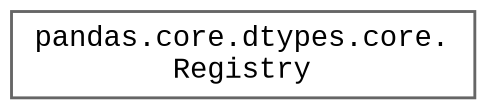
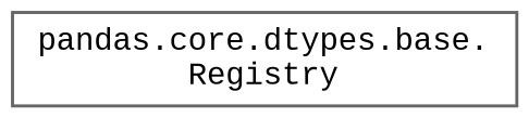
  digraph {
    rankdir=TB
    fontname="Liberation Mono"
-   n1 [color=grey40 fillcolor=white fontname="Liberation Mono" fontsize=10 height=0.2 label="pandas.core.dtypes.core.\lRegistry" shape=box style=filled width=0.4]
+   n1 [color=grey40 fillcolor=white fontname="Liberation Mono" fontsize=10 height=0.2 label="pandas.core.dtypes.base.\lRegistry" shape=box style=filled width=0.4]
  }
